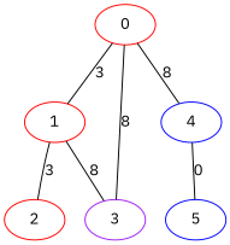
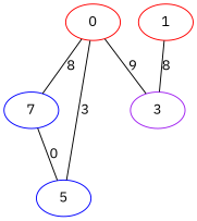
  graph {
    fontname="IBM Plex Sans"
    node [color=red fontname="IBM Plex Sans" weight=1]
    edge [fontname="IBM Plex Sans"]
    0
    1
    3 [color=purple weight=4]
-   4 [color=blue weight=3]
-   2
+   4 [color=blue weight=3 label=7]
    5 [color=blue weight=3]
-   0 -- 1 [label=3]
-   0 -- 3 [label=8]
+   0 -- 5 [label=3]
+   0 -- 3 [label=9]
    0 -- 4 [label=8]
    1 -- 3 [label=8]
-   1 -- 2 [label=3]
    4 -- 5 [label=0]
  }
